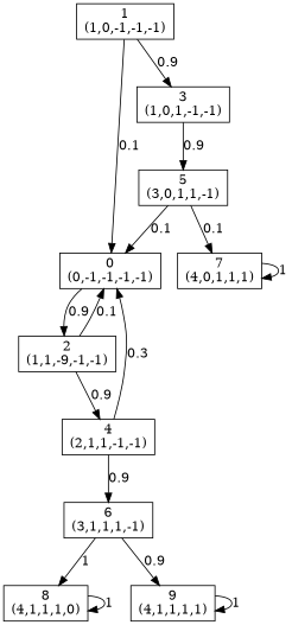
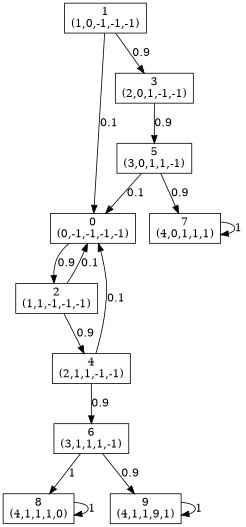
  digraph {
    node [shape=box]
    n1 [label="0\n(0,-1,-1,-1,-1)"]
-   n2 [label="2\n(1,1,-9,-1,-1)"]
+   n2 [label="2\n(1,1,-1,-1,-1)"]
    n3 [label="1\n(1,0,-1,-1,-1)"]
-   n4 [label="3\n(1,0,1,-1,-1)"]
+   n4 [label="3\n(2,0,1,-1,-1)"]
    n5 [label="4\n(2,1,1,-1,-1)"]
    n6 [label="5\n(3,0,1,1,-1)"]
    n7 [label="6\n(3,1,1,1,-1)"]
    n8 [label="7\n(4,0,1,1,1)"]
    n9 [label="8\n(4,1,1,1,0)"]
-   n10 [label="9\n(4,1,1,1,1)"]
+   n10 [label="9\n(4,1,1,9,1)"]
    n1 -> n2 [label=0.9]
    n2 -> n1 [label=0.1]
    n2 -> n5 [label=0.9]
    n3 -> n1 [label=0.1]
    n3 -> n4 [label=0.9]
    n4 -> n6 [label=0.9]
-   n5 -> n1 [label=0.3]
+   n5 -> n1 [label=0.1]
    n5 -> n7 [label=0.9]
    n6 -> n1 [label=0.1]
-   n6 -> n8 [label=0.1]
+   n6 -> n8 [label=0.9]
    n7 -> n9 [label=1]
    n7 -> n10 [label=0.9]
    n8 -> n8 [label=1]
    n9 -> n9 [label=1]
    n10 -> n10 [label=1]
  }
